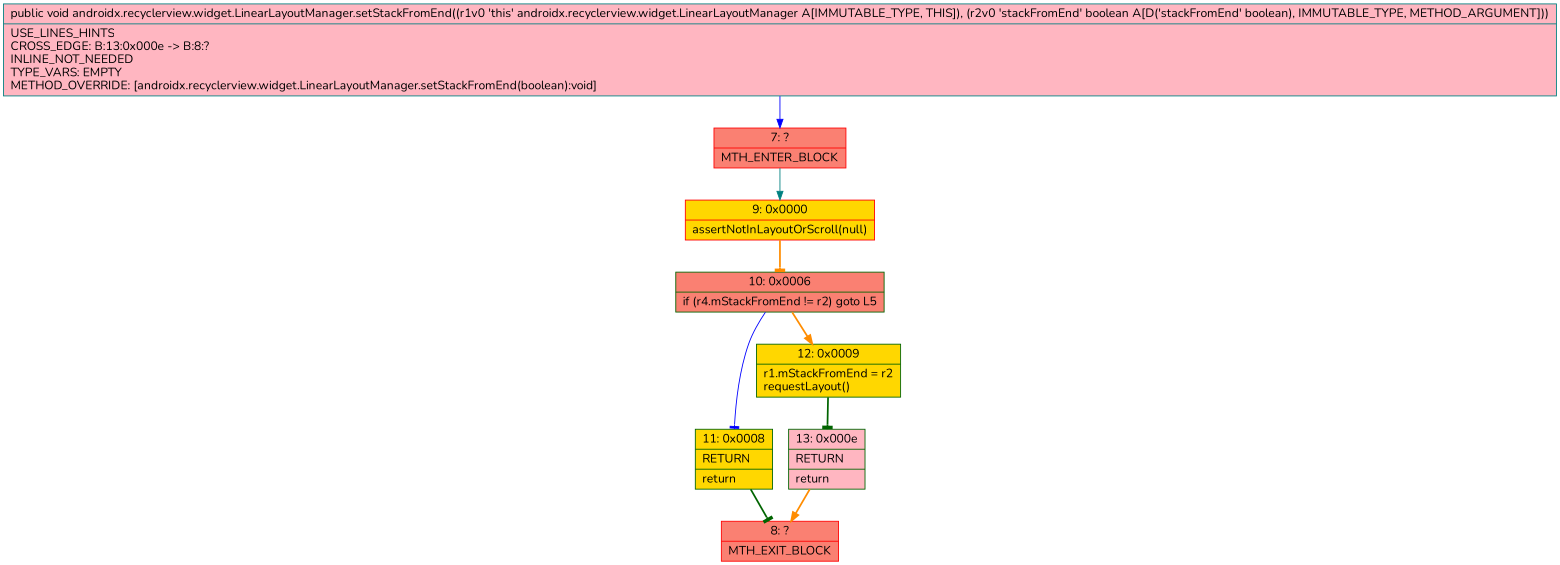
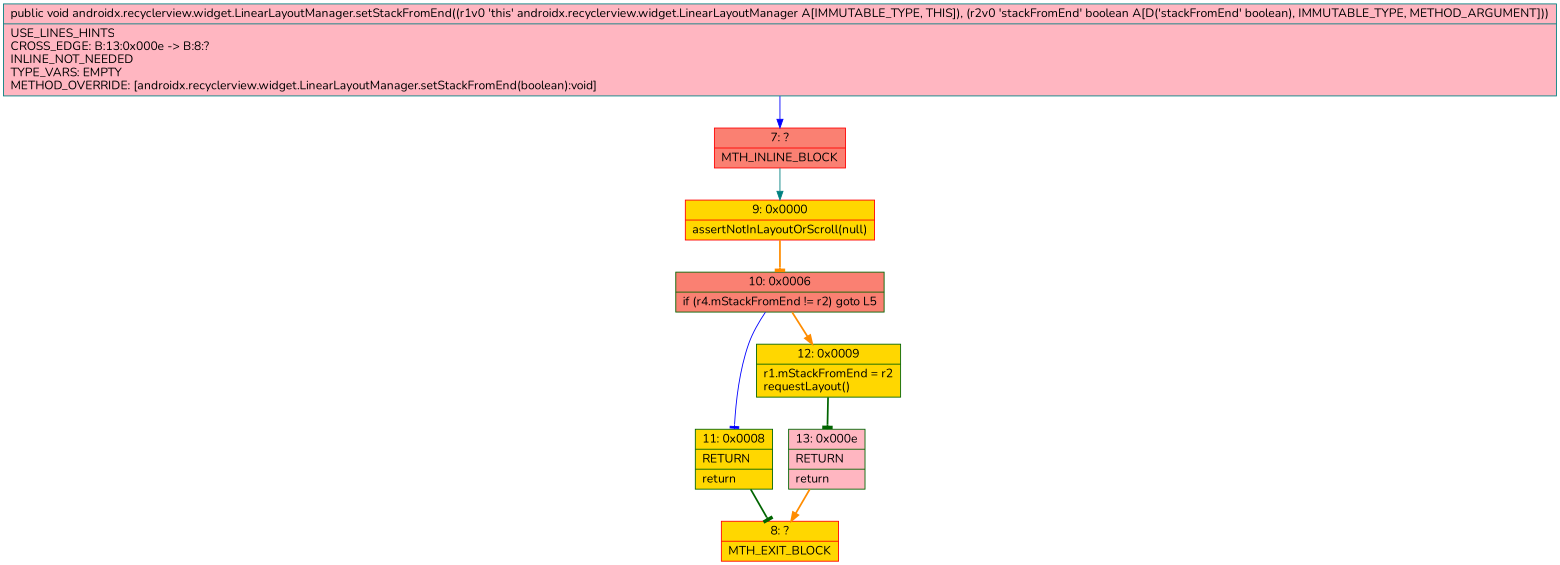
  digraph {
    fontname=Nunito
    node [color=darkgreen fillcolor=salmon fontname=Nunito shape=record style=filled]
    edge [arrowhead=normal color=darkorange fontname=Nunito style=bold]
-   n1 [color=red label="{7\:\ ?|MTH_ENTER_BLOCK\l}"]
+   n1 [color=red label="{7\:\ ?|MTH_INLINE_BLOCK\l}"]
    n2 [color=red fillcolor=gold label="{9\:\ 0x0000|assertNotInLayoutOrScroll(null)\l}"]
    n3 [label="{10\:\ 0x0006|if (r4.mStackFromEnd != r2) goto L5\l}"]
    n4 [fillcolor=gold label="{11\:\ 0x0008|RETURN\l|return\l}"]
    n5 [fillcolor=gold label="{12\:\ 0x0009|r1.mStackFromEnd = r2\lrequestLayout()\l}"]
-   n6 [color=red label="{8\:\ ?|MTH_EXIT_BLOCK\l}"]
+   n6 [color=red fillcolor=gold label="{8\:\ ?|MTH_EXIT_BLOCK\l}"]
    n7 [fillcolor=lightpink label="{13\:\ 0x000e|RETURN\l|return\l}"]
    n8 [color=teal fillcolor=lightpink label="{public void androidx.recyclerview.widget.LinearLayoutManager.setStackFromEnd((r1v0 'this' androidx.recyclerview.widget.LinearLayoutManager A[IMMUTABLE_TYPE, THIS]), (r2v0 'stackFromEnd' boolean A[D('stackFromEnd' boolean), IMMUTABLE_TYPE, METHOD_ARGUMENT]))  | USE_LINES_HINTS\lCROSS_EDGE: B:13:0x000e \-\> B:8:?\lINLINE_NOT_NEEDED\lTYPE_VARS: EMPTY\lMETHOD_OVERRIDE: [androidx.recyclerview.widget.LinearLayoutManager.setStackFromEnd(boolean):void]\l}"]
    n1 -> n2 [color=teal style=solid]
    n2 -> n3 [arrowhead=tee]
    n3 -> n4 [arrowhead=tee color=blue style=solid]
    n3 -> n5
    n4 -> n6 [arrowhead=tee color=darkgreen]
    n5 -> n7 [arrowhead=tee color=darkgreen]
    n7 -> n6
    n8 -> n1 [color=blue style=solid]
  }
